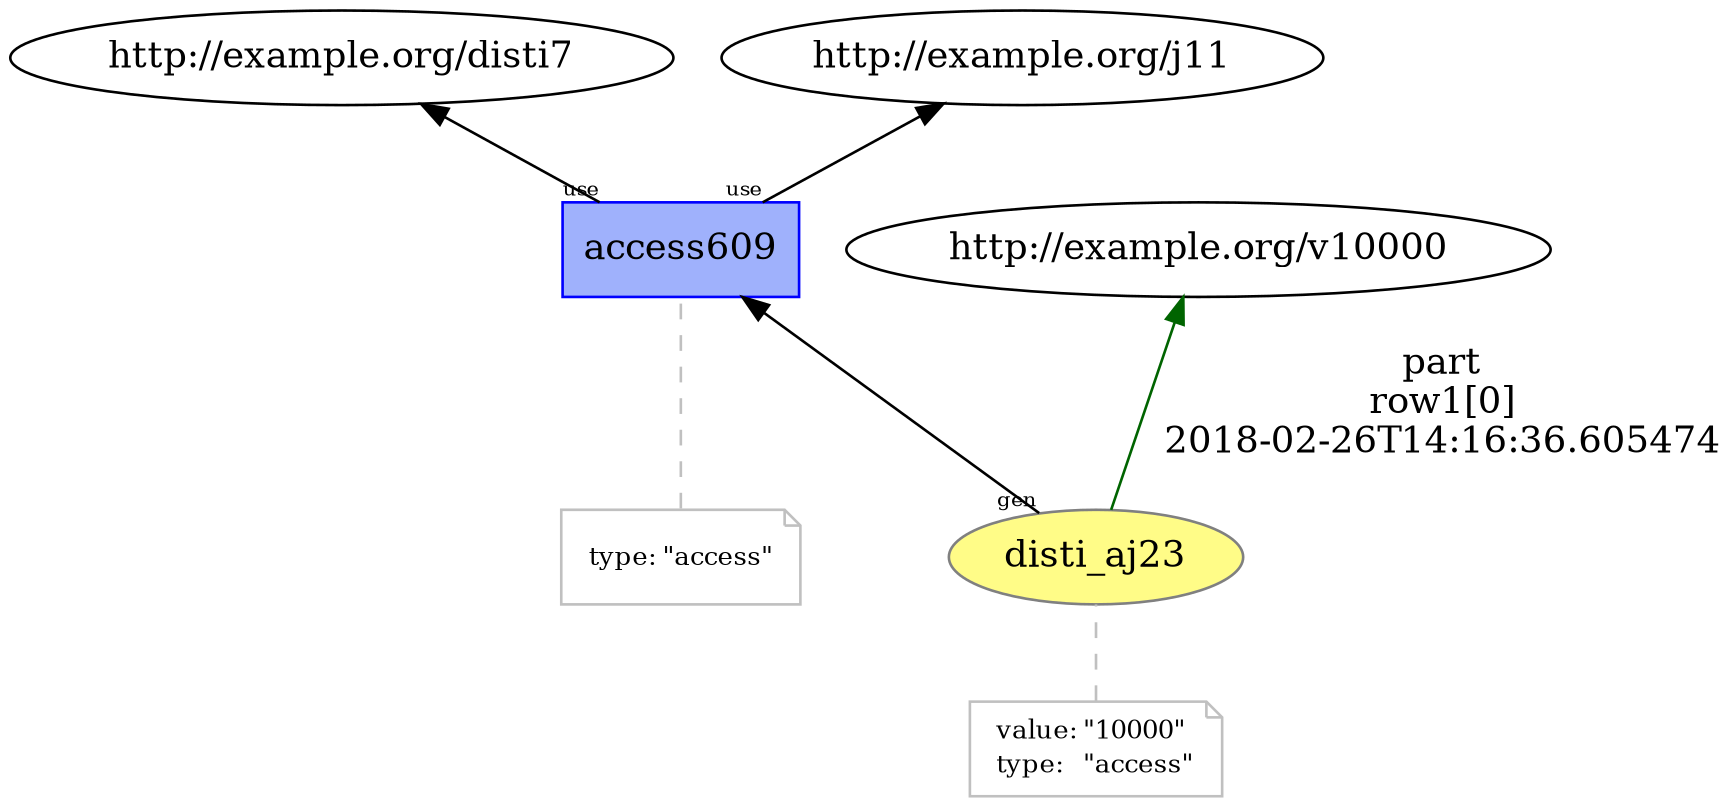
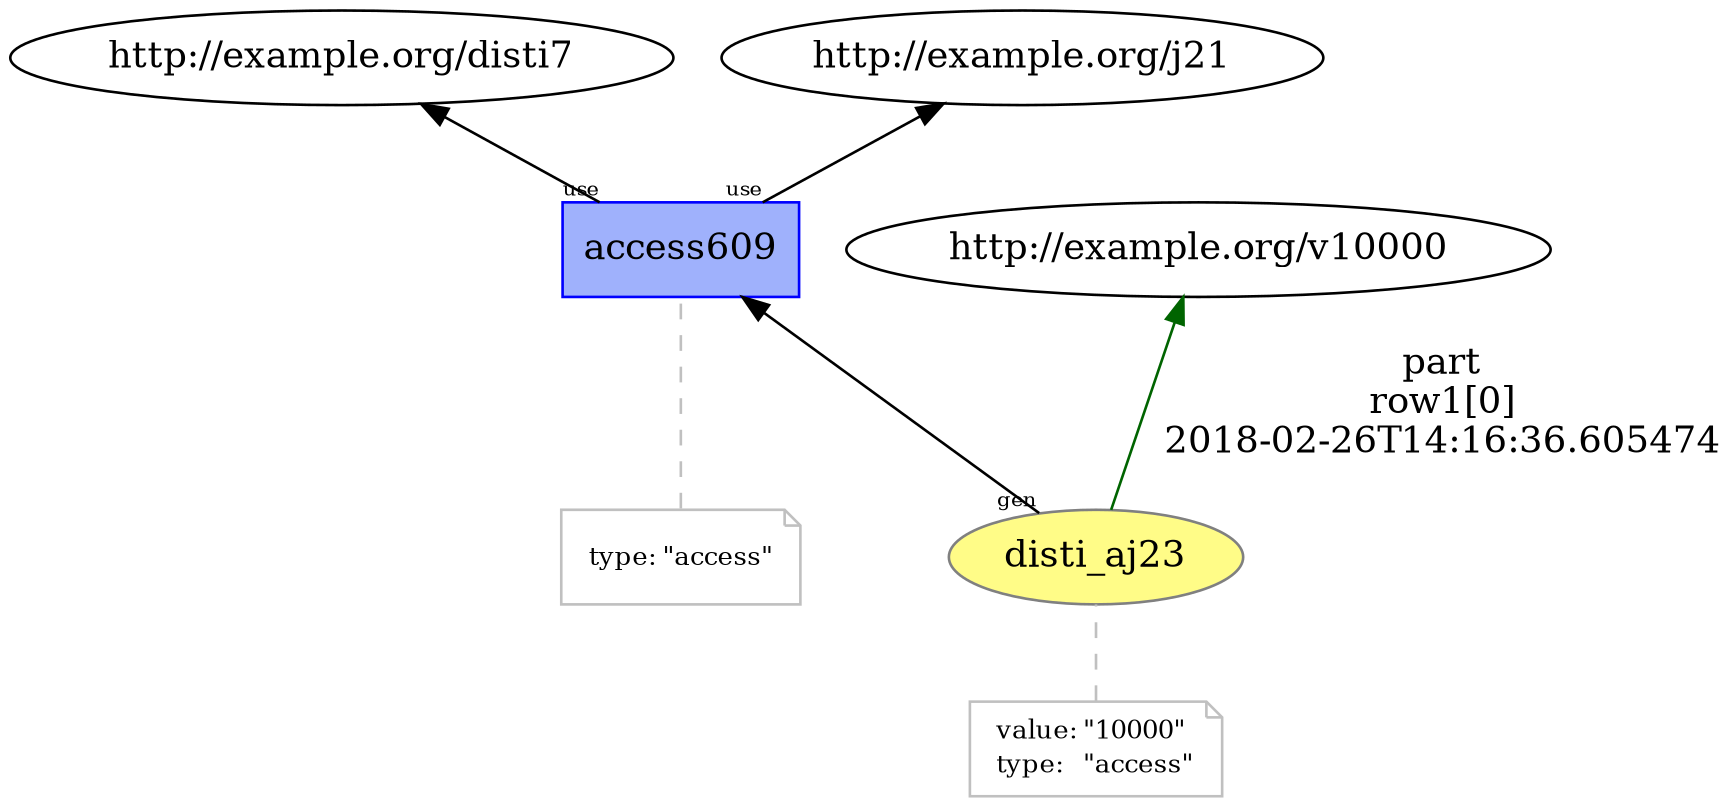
  digraph {
    rankdir=BT
    edge [labelangle=60.0 labeldistance=1.5 labelfontsize=8 rotation=20]
    n1 [color="#808080" fillcolor="#FFFC87" label=disti_aj23 style=filled]
    "http://example.org/v10000"
    n3 [color="#0000FF" fillcolor="#9FB1FC" label=access609 shape=polygon sides=4 style=filled]
    "http://example.org/disti7"
-   "http://example.org/j21" [label="http://example.org/j11"]
+   "http://example.org/j21"
    n6 [color=gray fontcolor=black fontsize=10 label=<<TABLE cellpadding="0" border="0"> 	<TR> 	    <TD align="left">value:</TD> 	    <TD align="left">&quot;10000&quot;</TD> 	</TR> 	<TR> 	    <TD align="left">type:</TD> 	    <TD align="left">&quot;access&quot;</TD> 	</TR> </TABLE>> shape=note]
    n7 [color=gray fontcolor=black fontsize=10 label=<<TABLE cellpadding="0" border="0"> 	<TR> 	    <TD align="left">type:</TD> 	    <TD align="left">&quot;access&quot;</TD> 	</TR> </TABLE>> shape=note]
    n1 -> "http://example.org/v10000" [color=darkgreen label="part\nrow1[0]\n2018-02-26T14:16:36.605474"]
    n1 -> n3 [taillabel=gen]
    n3 -> "http://example.org/disti7" [taillabel=use]
    n3 -> "http://example.org/j21" [taillabel=use]
    n6 -> n1 [arrowhead=none color=gray style=dashed labelangle="" labeldistance="" labelfontsize="" rotation=""]
    n7 -> n3 [arrowhead=none color=gray style=dashed labelangle="" labeldistance="" labelfontsize="" rotation=""]
  }
